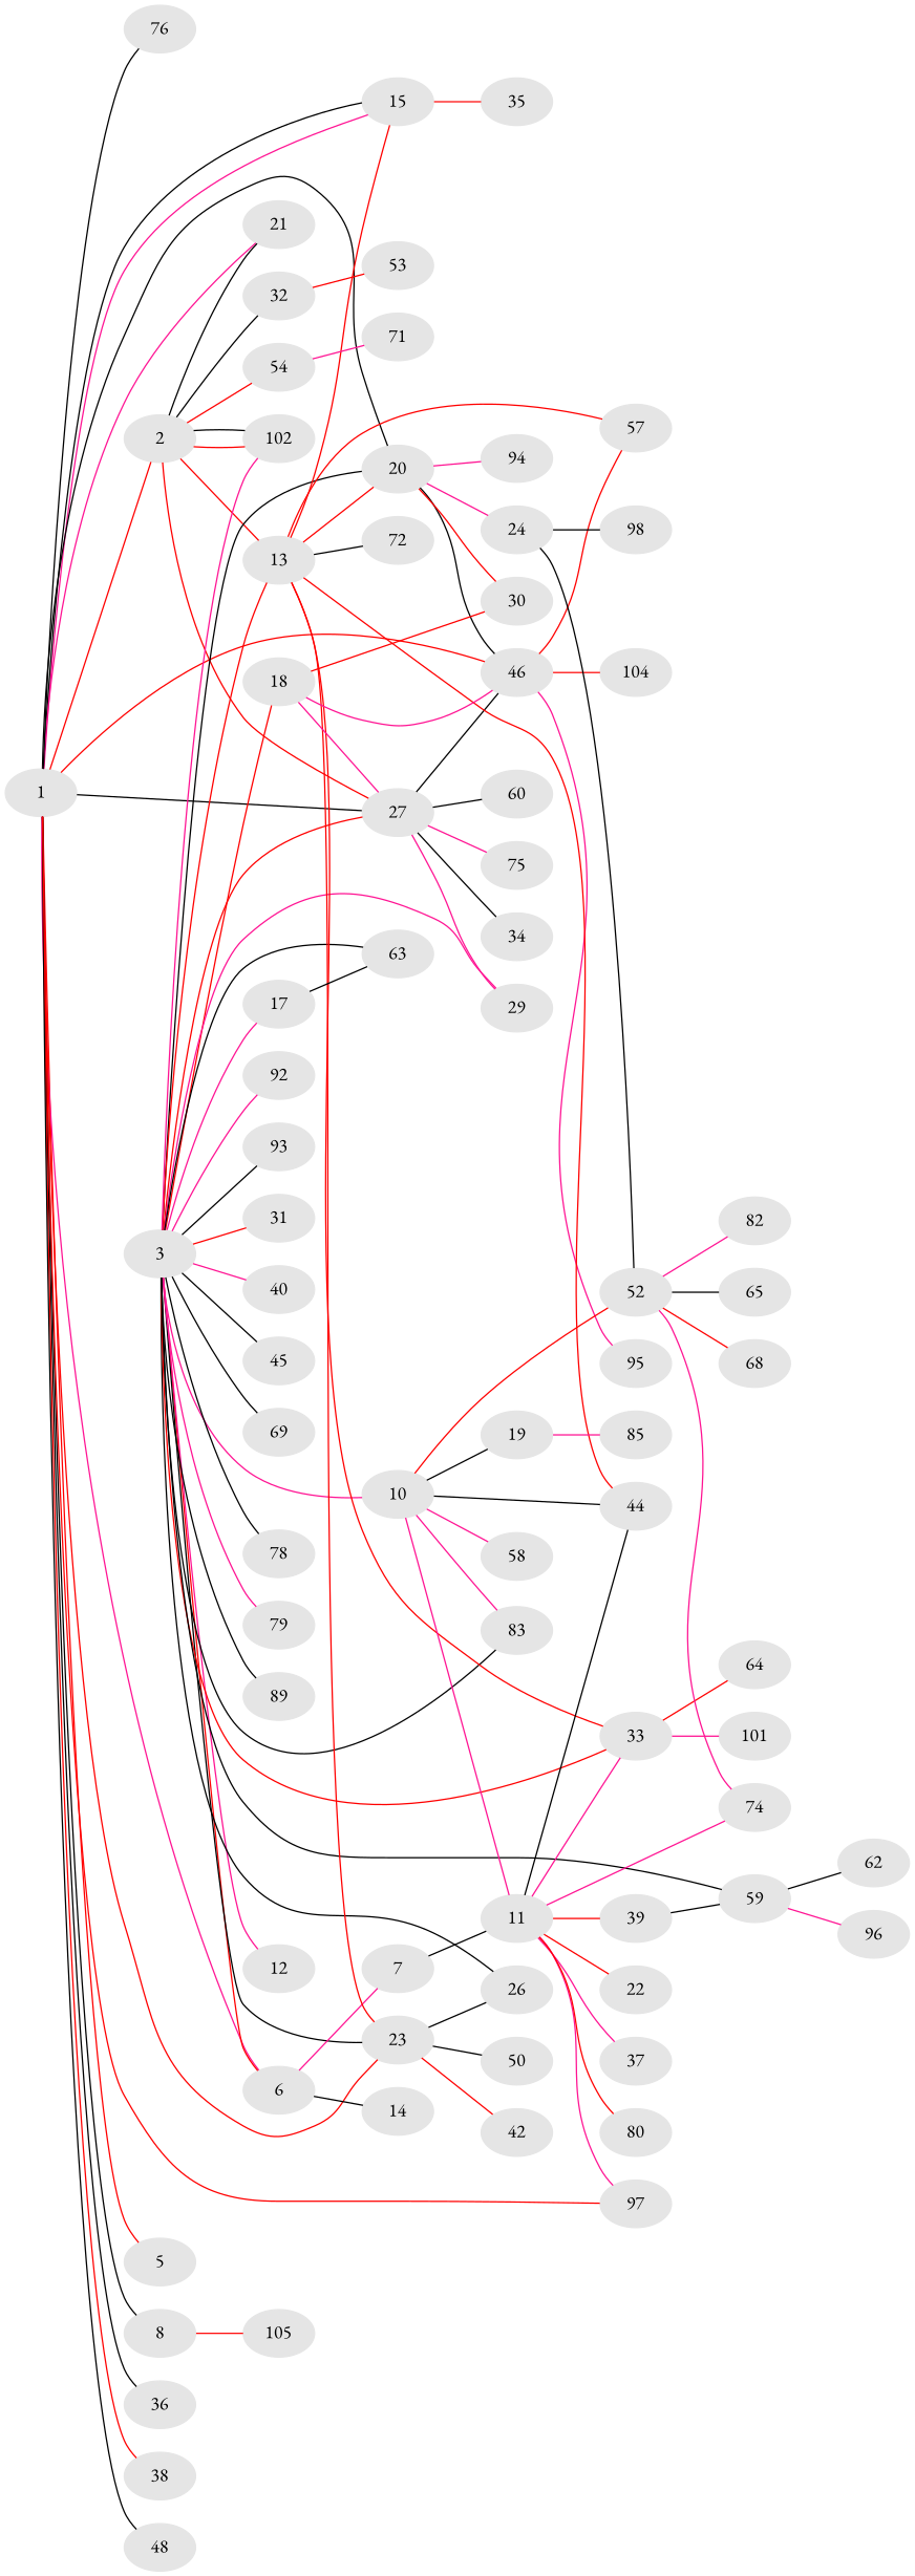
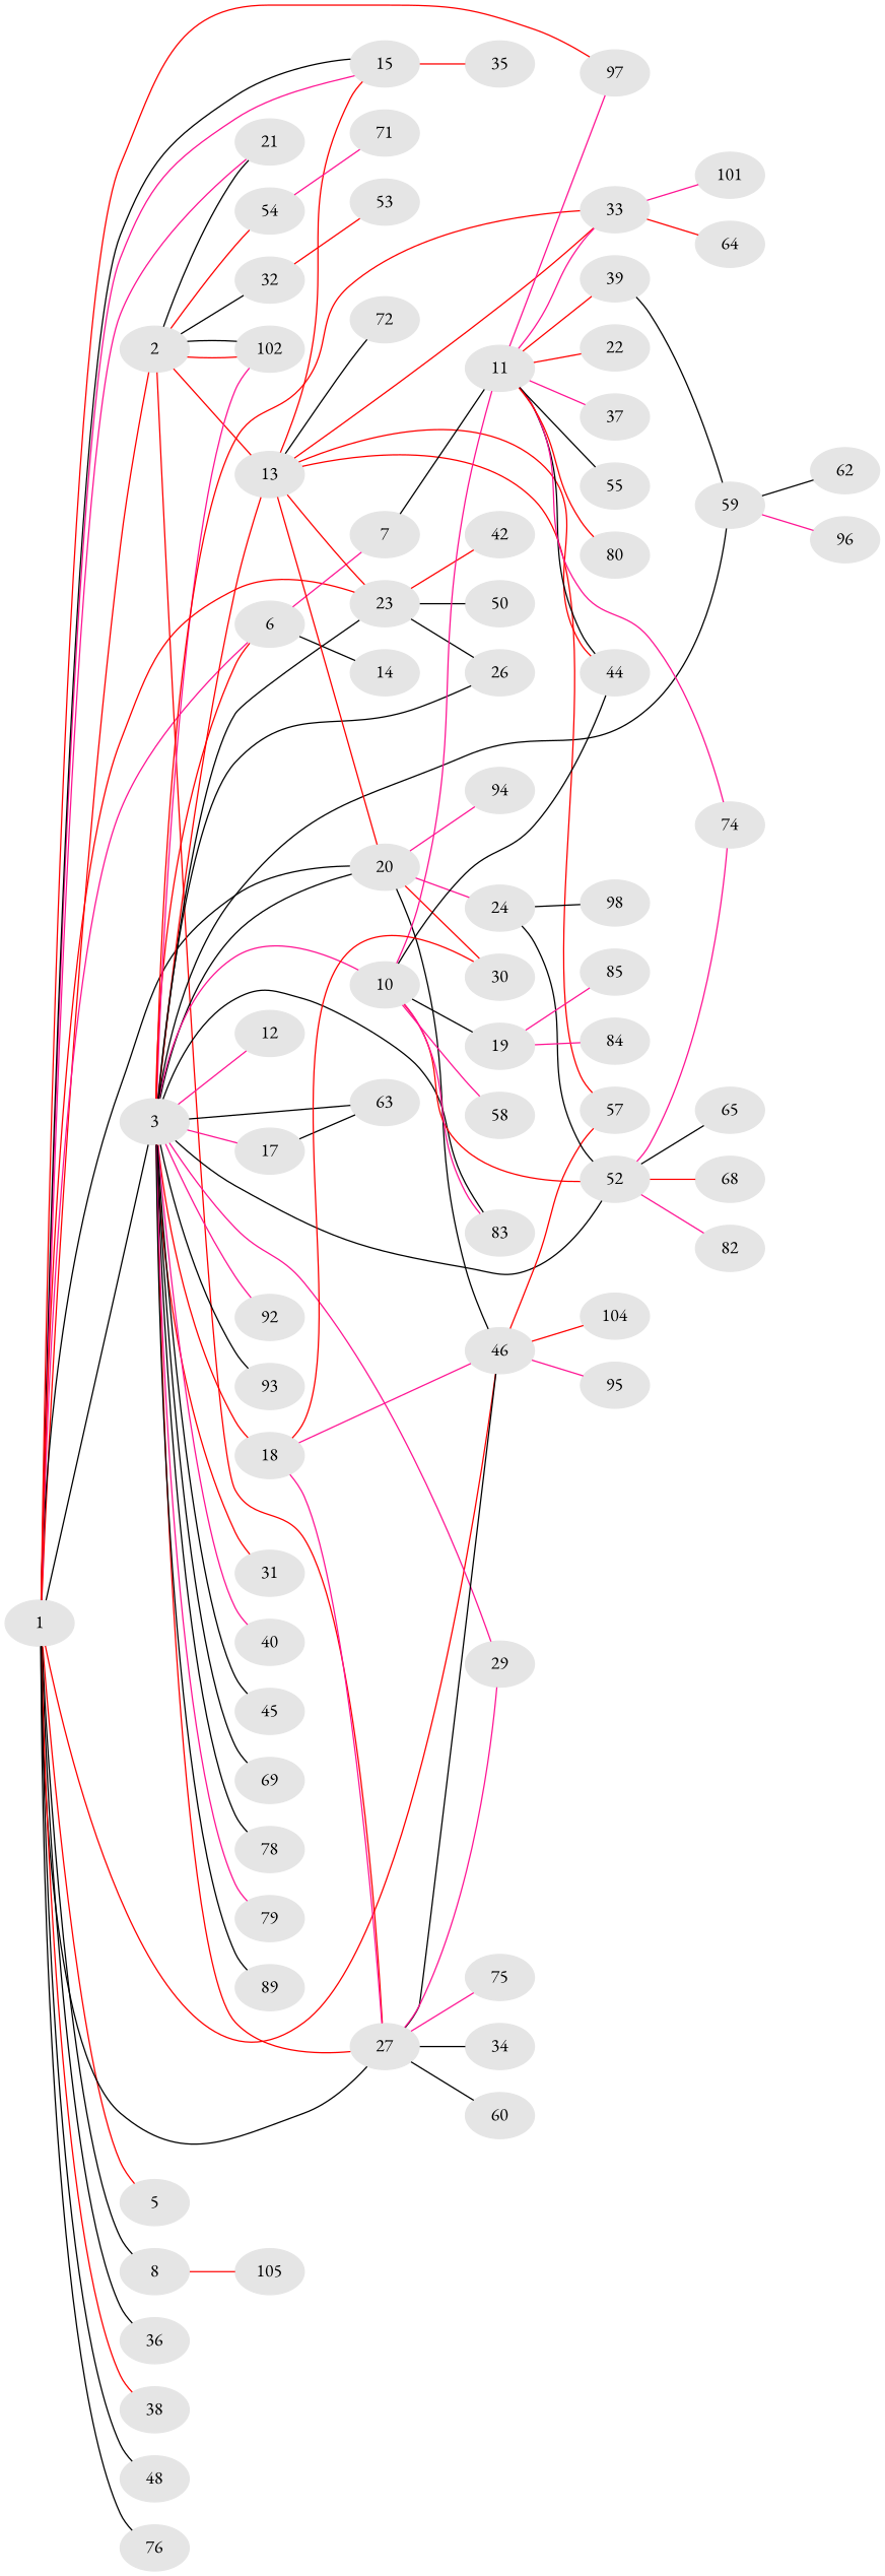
  graph {
    fontname="EB Garamond"
    rankdir=LR
    node [color=gray90 fontname="EB Garamond" style=filled]
    edge [color=black fontname="EB Garamond"]
    1 [super="+77"]
    2 [super="+4"]
    3 [super="+25"]
    5
    6 [super="+9"]
    8 [super="+49"]
    15 [super="+87"]
    20 [super="+91"]
    21 [super="+43"]
    23 [super="+106"]
    27 [super="+51"]
    36 [super="+41"]
    38
    46 [super="+90"]
    48
    76
    97
    13 [super="+47"]
    32
    54
    102
    10 [super="+16"]
    12
    17 [super="+86"]
    18 [super="+70"]
    26 [super="+28"]
    29 [super="+66"]
    31
    33 [super="+56"]
    40
    45
    52 [super="+81"]
    59
    n34 [label=63 super="+99"]
    69
    78
    79
    83
    89
    92
    93 [super="+103"]
    7
    14
    105
    35
    30 [super="+73"]
    24 [super="+88"]
    94
    42
    50
    34
    60
    75
    57
    95
    104
    44
    72
    53
    71
    11 [super="+100"]
    19 [super="+61"]
    58 [super="+63"]
    64
    101
    74
    65
    68
    82
    62
    96
    22
    37
    39
+   55
    80
+   84
    85
    98
    1 -- 2 [color=red]
+   1 -- 3
    1 -- 5 [color=red]
    1 -- 6 [color=deeppink]
    1 -- 8
    1 -- 15 [color=deeppink]
    1 -- 15
    1 -- 20
    1 -- 21 [color=deeppink]
    1 -- 23 [color=red]
    1 -- 27 [weight=2]
    1 -- 36
    1 -- 38 [color=red]
    1 -- 46 [color=red]
    1 -- 48
    1 -- 76
    1 -- 97 [color=red]
    2 -- 21
    2 -- 27 [color=red]
    2 -- 13 [color=red]
    2 -- 32
    2 -- 54 [color=red]
    2 -- 102 [color=red]
    2 -- 102
    3 -- 6 [color=red]
    3 -- 20
    3 -- 23 [weight=2]
    3 -- 27 [color=red weight=2]
    3 -- 13 [color=red weight=2]
    3 -- 102 [color=deeppink]
    3 -- 10 [color=deeppink]
    3 -- 12 [color=deeppink]
    3 -- 17 [color=deeppink]
    3 -- 18 [color=red]
    3 -- 26
    3 -- 29 [color=deeppink]
    3 -- 31 [color=red]
    3 -- 33 [color=red]
    3 -- 40 [color=deeppink]
    3 -- 45
+   3 -- 52
    3 -- 59
    3 -- n34 [weight=3]
    3 -- 69
    3 -- 78
    3 -- 79 [color=deeppink]
    3 -- 83
    3 -- 89
    3 -- 92 [color=deeppink]
    3 -- 93
    6 -- 7 [color=deeppink]
    6 -- 14
    8 -- 105 [color=red]
    15 -- 35 [color=red]
    20 -- 46
    20 -- 30 [color=red]
    20 -- 24 [color=deeppink]
    20 -- 94 [color=deeppink]
    23 -- 26
    23 -- 42 [color=red]
    23 -- 50
    27 -- 46
    27 -- 29 [color=deeppink]
    27 -- 34
    27 -- 60
    27 -- 75 [color=deeppink]
    46 -- 57 [color=red]
    46 -- 95 [color=deeppink]
    46 -- 104 [color=red]
    13 -- 15 [color=red]
    13 -- 20 [color=red]
    13 -- 23 [color=red]
    13 -- 33 [color=red]
    13 -- 57 [color=red]
    13 -- 44 [color=red]
    13 -- 72
    32 -- 53 [color=red]
    54 -- 71 [color=deeppink]
    10 -- 52 [color=red weight=2]
    10 -- 83 [color=deeppink]
    10 -- 44
    10 -- 11 [color=deeppink]
    10 -- 19
    10 -- 58 [color=deeppink]
    17 -- n34
    18 -- 27 [color=deeppink]
    18 -- 46 [color=deeppink]
    18 -- 30 [color=red]
    33 -- 64 [color=red]
    33 -- 101 [color=deeppink]
    52 -- 74 [color=deeppink]
    52 -- 65
    52 -- 68 [color=red]
    52 -- 82 [color=deeppink]
    59 -- 62
    59 -- 96 [color=deeppink]
    7 -- 11
    24 -- 52
    24 -- 98
    11 -- 97 [color=deeppink]
    11 -- 33 [color=deeppink]
    11 -- 44
    11 -- 74 [color=deeppink]
    11 -- 22 [color=red]
    11 -- 37 [color=deeppink]
    11 -- 39 [color=red]
+   11 -- 55
    11 -- 80 [color=red]
+   19 -- 84 [color=deeppink]
    19 -- 85 [color=deeppink]
    39 -- 59
  }
